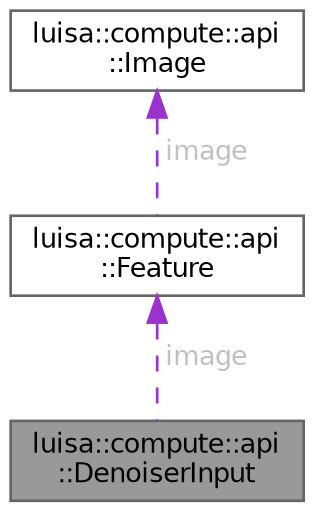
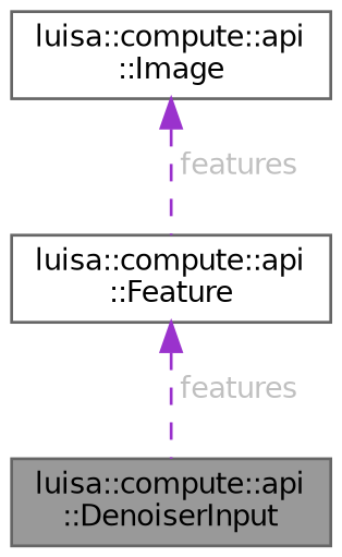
  digraph {
    node [color=gray40 fillcolor=white fontname=Helvetica fontsize=10 shape=box style=filled]
    edge [color=darkorchid3 dir=back fontcolor=grey fontname=Helvetica fontsize=10 labelfontname=Helvetica labelfontsize=10 style=dashed]
    n1 [fillcolor=grey60 fontcolor=black height=0.2 label="luisa::compute::api\l::DenoiserInput" width=0.4]
    n2 [height=0.2 label="luisa::compute::api\l::Image" width=0.4]
    n3 [height=0.2 label="luisa::compute::api\l::Feature" width=0.4]
-   n2 -> n3 [label=" image"]
-   n3 -> n1 [label=" image"]
+   n2 -> n3 [label=" features"]
+   n3 -> n1 [label=" features"]
  }
